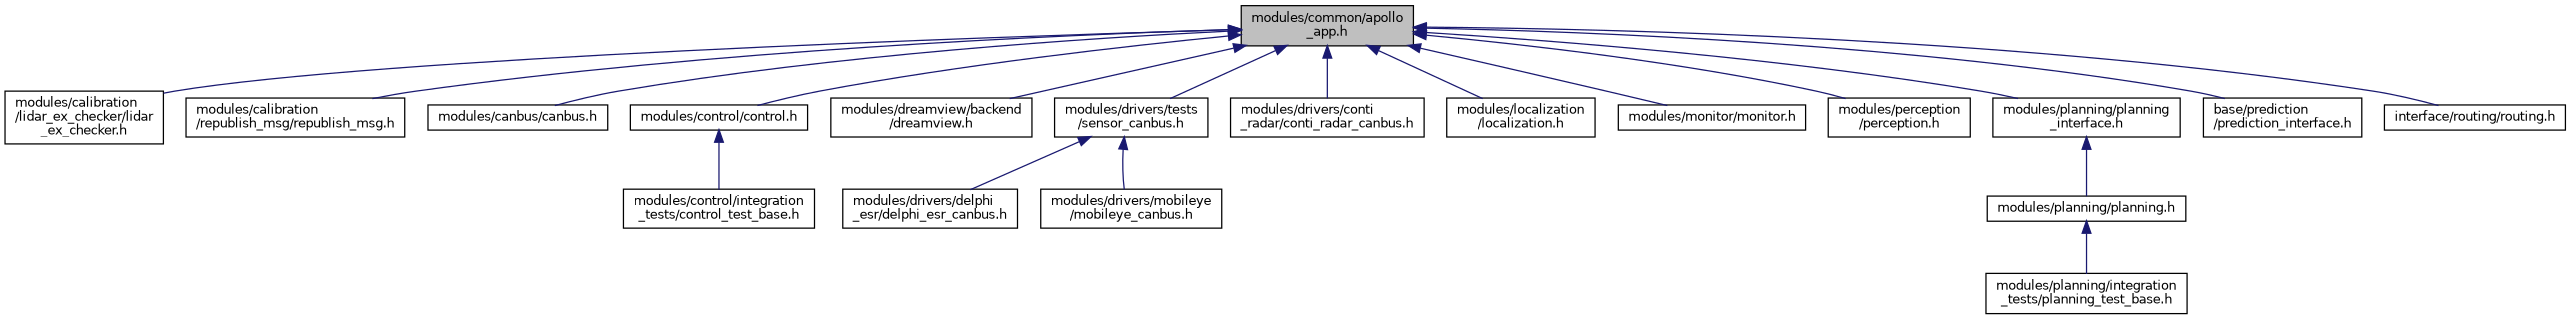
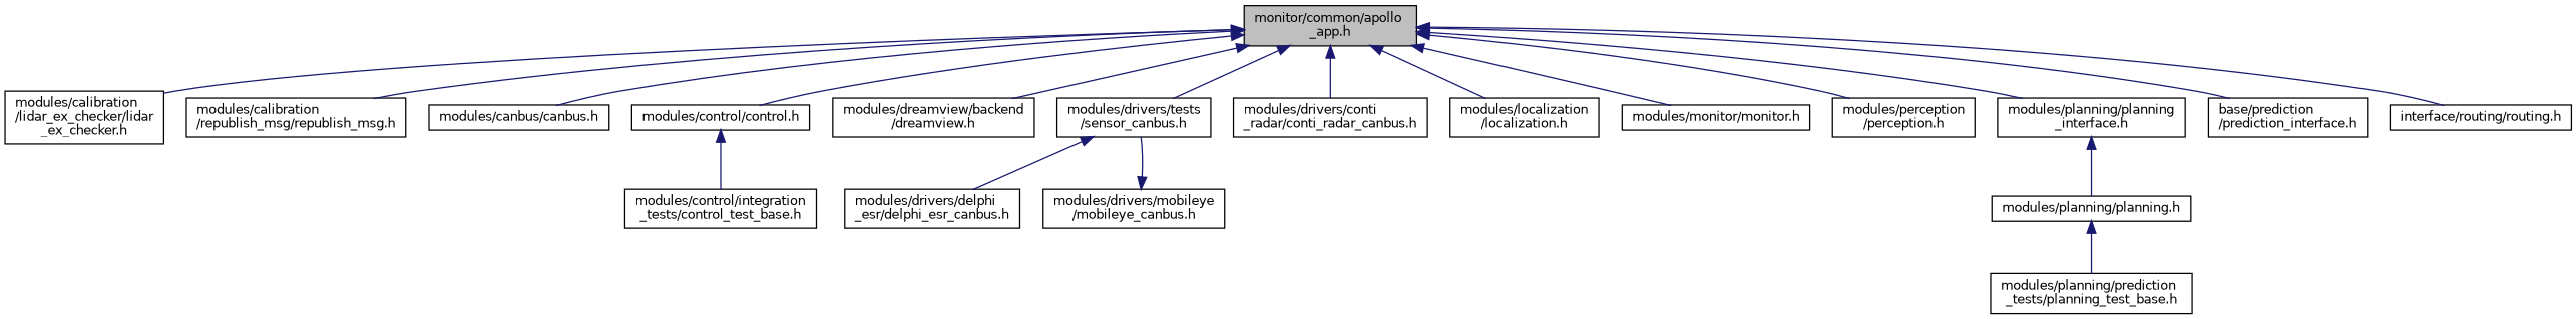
  digraph {
    node [color=black fillcolor=white fontname=Helvetica fontsize=10 shape=record style=filled]
    edge [color=midnightblue dir=back fontname=Helvetica fontsize=10 labelfontname=Helvetica labelfontsize=10 style=solid]
-   n1 [fillcolor=grey75 fontcolor=black height=0.2 label="modules/common/apollo\l_app.h" width=0.4]
+   n1 [fillcolor=grey75 fontcolor=black height=0.2 label="monitor/common/apollo\l_app.h" width=0.4]
    n2 [height=0.2 label="modules/calibration\l/lidar_ex_checker/lidar\l_ex_checker.h" width=0.4]
    n3 [height=0.2 label="modules/calibration\l/republish_msg/republish_msg.h" width=0.4]
    n4 [height=0.2 label="modules/canbus/canbus.h" width=0.4]
    n5 [height=0.2 label="modules/control/control.h" width=0.4]
    n6 [height=0.2 label="modules/dreamview/backend\l/dreamview.h" width=0.4]
    n7 [height=0.2 label="modules/drivers/tests\l/sensor_canbus.h" width=0.4]
    n8 [height=0.2 label="modules/drivers/conti\l_radar/conti_radar_canbus.h" width=0.4]
    n9 [height=0.2 label="modules/localization\l/localization.h" width=0.4]
    n10 [height=0.2 label="modules/monitor/monitor.h" width=0.4]
    n11 [height=0.2 label="modules/perception\l/perception.h" width=0.4]
    n12 [height=0.2 label="modules/planning/planning\l_interface.h" width=0.4]
    n13 [height=0.2 label="base/prediction\l/prediction_interface.h" width=0.4]
    n14 [height=0.2 label="interface/routing/routing.h" width=0.4]
    n15 [height=0.2 label="modules/control/integration\l_tests/control_test_base.h" width=0.4]
    n16 [height=0.2 label="modules/drivers/delphi\l_esr/delphi_esr_canbus.h" width=0.4]
    n17 [height=0.2 label="modules/drivers/mobileye\l/mobileye_canbus.h" width=0.4]
    n18 [height=0.2 label="modules/planning/planning.h" width=0.4]
-   n19 [height=0.2 label="modules/planning/integration\l_tests/planning_test_base.h" width=0.4]
+   n19 [height=0.2 label="modules/planning/prediction\l_tests/planning_test_base.h" width=0.4]
    n1 -> n2
    n1 -> n3
    n1 -> n4
    n1 -> n5
    n1 -> n6
    n1 -> n7
    n1 -> n8
    n1 -> n9
    n1 -> n10
    n1 -> n11
    n1 -> n12
    n1 -> n13
    n1 -> n14
    n5 -> n15
    n7 -> n16
-   n7 -> n17
+   n17 -> n7
    n12 -> n18
    n18 -> n19
  }
